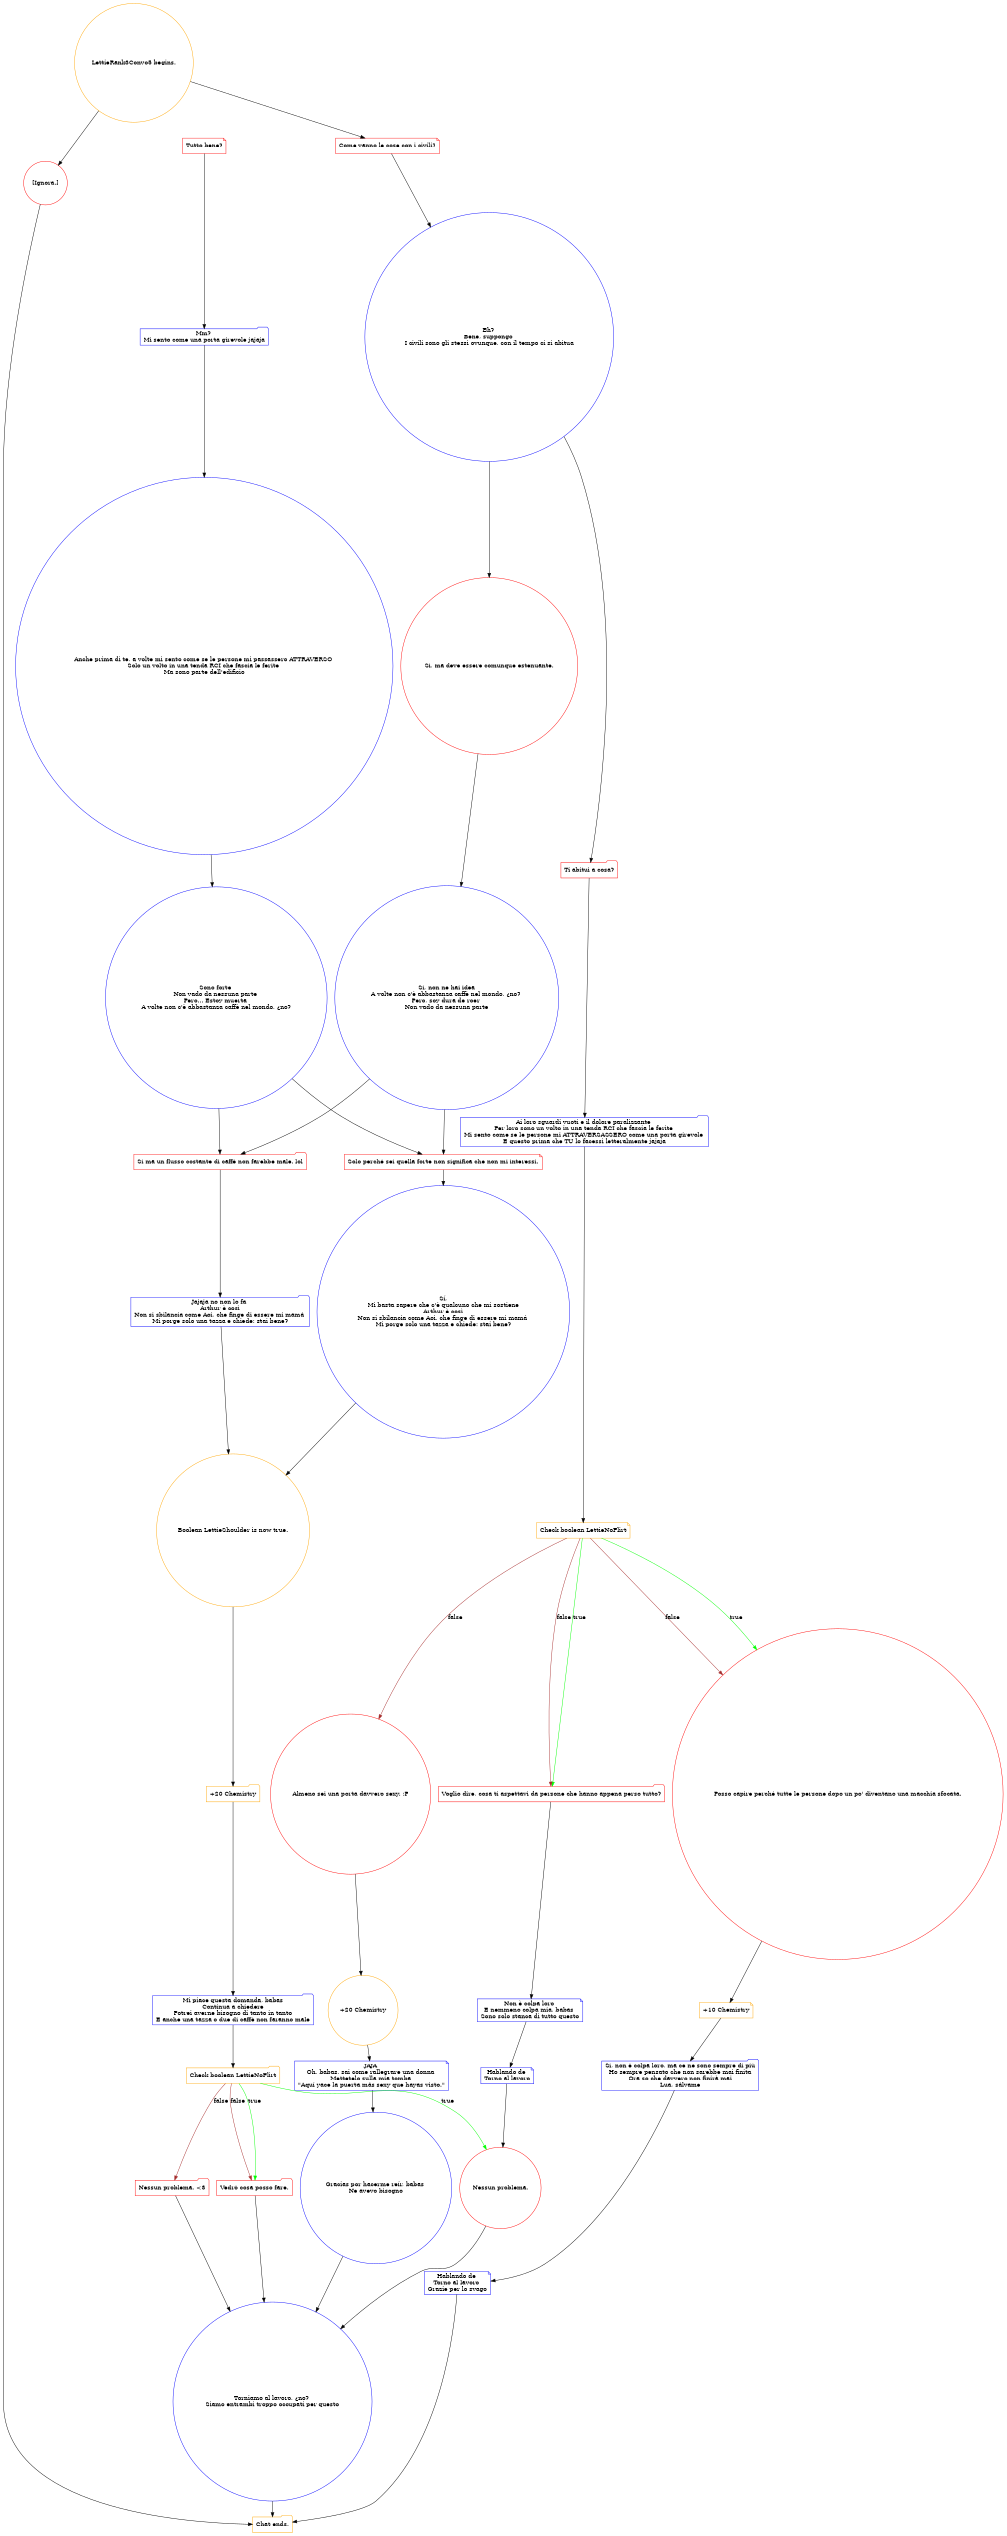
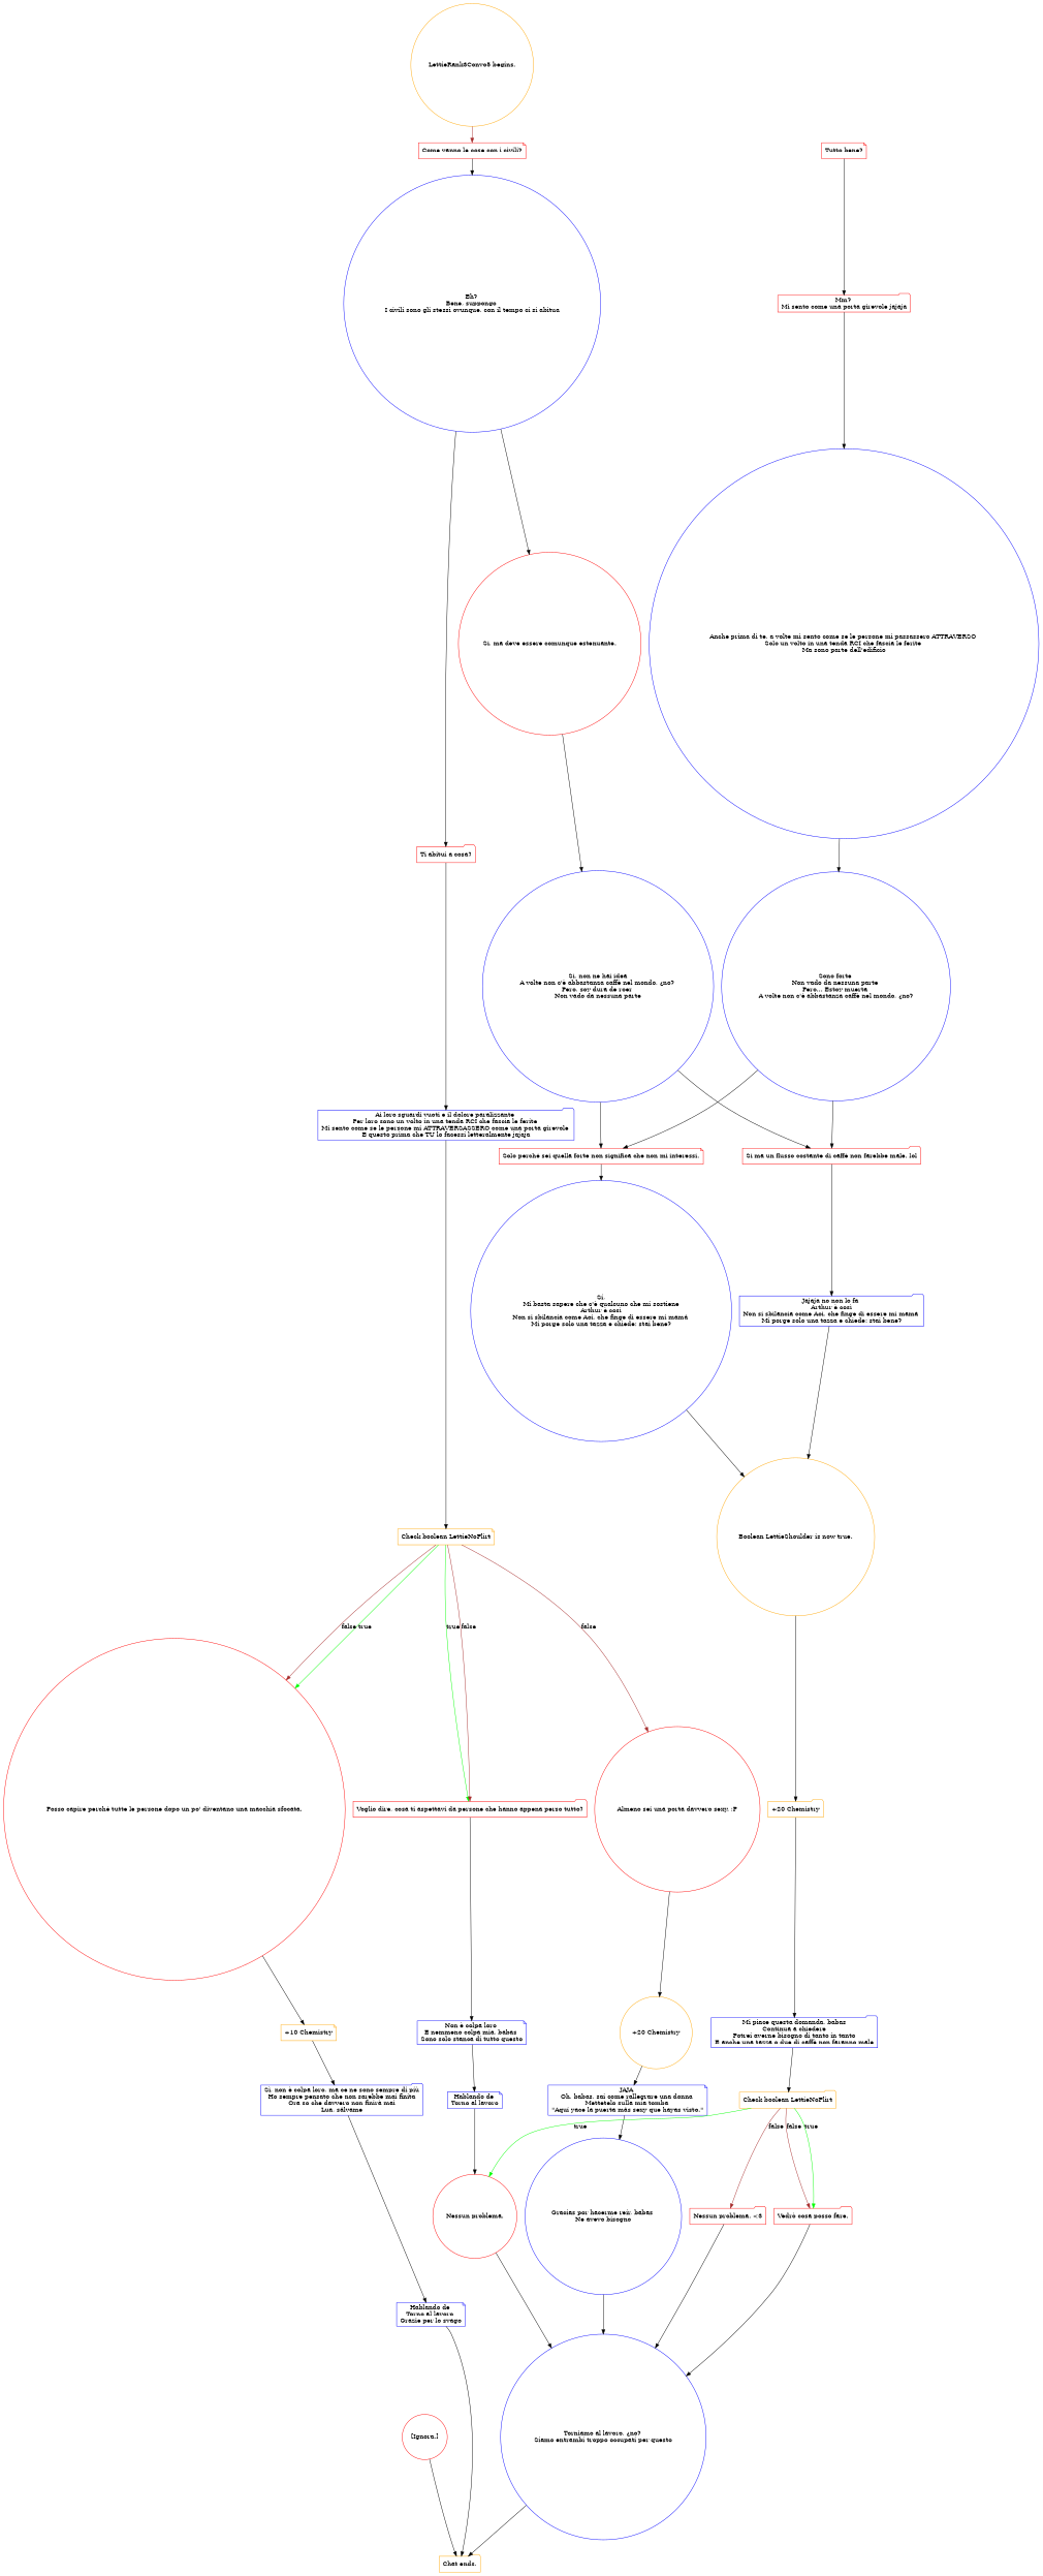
  digraph {
    node [color=blue shape=circle]
    "LettieRank3Convo5 begins." [color=orange]
    n2 [color=red label="Come vanno le cose con i civili?" shape=note]
    n3 [color=red label="[Ignora.]"]
    n4 [color=red label="Tutto bene?" shape=note]
-   n5 [label="Mm? \nMi sento come una porta girevole jajaja" shape=folder]
+   n5 [color=red label="Mm? \nMi sento come una porta girevole jajaja" shape=folder]
    n6 [label="Eh? \nBene, suppongo \nI civili sono gli stessi ovunque, con il tempo ci si abitua"]
    "Chat ends." [color=orange shape=folder]
    n8 [label="Anche prima di te, a volte mi sento come se le persone mi passassero ATTRAVERSO \nSolo un volto in una tenda RCI che fascia le ferite \nMa sono parte dell'edificio"]
    n9 [color=red label="Sì, ma deve essere comunque estenuante."]
    n10 [color=red label="Ti abitui a cosa?" shape=folder]
    n11 [label="Sono forte \nNon vado da nessuna parte \nPero... Estoy muerta \nA volte non c'è abbastanza caffè nel mondo, ¿no?"]
    n12 [label="Sí, non ne hai idea\nA volte non c'è abbastanza caffè nel mondo, ¿no? \nPero, soy dura de roer \nNon vado da nessuna parte"]
    n13 [label="Ai loro sguardi vuoti e il dolore paralizzante \nPer loro sono un volto in una tenda RCI che fascia le ferite \nMi sento come se le persone mi ATTRAVERSASSERO come una porta girevole \nE questo prima che TU lo facessi letteralmente jajaja" shape=folder]
    n14 [color=red label="Solo perché sei quella forte non significa che non mi interessi." shape=note]
    n15 [color=red label="Sì ma un flusso costante di caffè non farebbe male. lol" shape=folder]
    n16 [color=orange label="Check boolean LettieNoFlirt" shape=note]
    n17 [label="Sí,\nMi basta sapere che c'è qualcuno che mi sostiene\nArthur è così\nNon si sbilancia come Aoi, che finge di essere mi mamá \nMi porge solo una tazza e chiede: stai bene?"]
    n18 [label="Jajaja no non lo fa \nArthur è così\nNon si sbilancia come Aoi, che finge di essere mi mamá \nMi porge solo una tazza e chiede: stai bene?" shape=folder]
    n19 [color=red label="Voglio dire, cosa ti aspettavi da persone che hanno appena perso tutto?" shape=folder]
    n20 [color=red label="Posso capire perché tutte le persone dopo un po' diventano una macchia sfocata."]
    n21 [color=red label="Almeno sei una porta davvero sexy. :P"]
    n22 [color=orange label="Boolean LettieShoulder is now true."]
    n23 [label="Non è colpa loro \nE nemmeno colpa mia, babas \nSono solo stanca di tutto questo" shape=note]
    n24 [color=orange label="+10 Chemistry" shape=note]
    n25 [color=orange label="+20 Chemistry"]
    n26 [color=orange label="+20 Chemistry" shape=folder]
    n27 [label="Hablando de \nTorno al lavoro" shape=note]
    n28 [label="Sì, non è colpa loro, ma ce ne sono sempre di più\nHo sempre pensato che non sarebbe mai finita\nOra so che davvero non finirà mai\nLua, sálvame" shape=folder]
    n29 [label="JAJA \nOh, babas, sai come rallegrare una donna \nMettetelo sulla mia tomba \n\"Aquí yace la puerta más sexy que hayas visto.\"" shape=note]
    n30 [label="Mi piace questa domanda, babas\nContinua a chiedere\nPotrei averne bisogno di tanto in tanto\nE anche una tazza o due di caffè non faranno male" shape=folder]
    n31 [color=red label="Nessun problema."]
    n32 [label="Hablando de \nTorno al lavoro \nGrazie per lo svago" shape=note]
    n33 [label="Gracias por hacerme reír, babas \nNe avevo bisogno"]
    n34 [color=orange label="Check boolean LettieNoFlirt" shape=folder]
    n35 [label="Torniamo al lavoro, ¿no? \nSiamo entrambi troppo occupati per questo"]
    n36 [color=red label="Vedrò cosa posso fare." shape=folder]
    n37 [color=red label="Nessun problema. <3" shape=folder]
-   "LettieRank3Convo5 begins." -> n2
-   "LettieRank3Convo5 begins." -> n3
+   "LettieRank3Convo5 begins." -> n2 [color=brown]
    n2 -> n6
    n3 -> "Chat ends."
    n4 -> n5
    n5 -> n8
    n6 -> n9
    n6 -> n10
    n8 -> n11
    n9 -> n12
    n10 -> n13
    n11 -> n14
    n11 -> n15
    n12 -> n14
    n12 -> n15
    n13 -> n16
    n14 -> n17
    n15 -> n18
    n16 -> n19 [color=green label=true]
    n16 -> n19 [color=brown label=false]
    n16 -> n20 [color=green label=true]
    n16 -> n20 [color=brown label=false]
    n16 -> n21 [color=brown label=false]
    n17 -> n22
    n18 -> n22
    n19 -> n23
    n20 -> n24
    n21 -> n25
    n22 -> n26
    n23 -> n27
    n24 -> n28
    n25 -> n29
    n26 -> n30
    n27 -> n31
    n28 -> n32
    n29 -> n33
    n30 -> n34
    n31 -> n35
    n32 -> "Chat ends."
    n33 -> n35
    n34 -> n31 [color=green label=true]
    n34 -> n36 [color=green label=true]
    n34 -> n36 [color=brown label=false]
    n34 -> n37 [color=brown label=false]
    n35 -> "Chat ends."
    n36 -> n35
    n37 -> n35
  }
